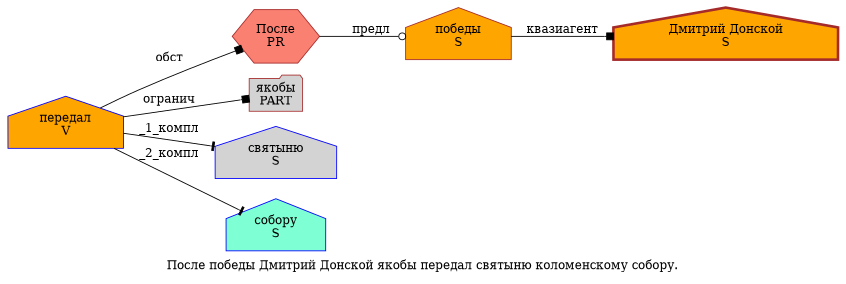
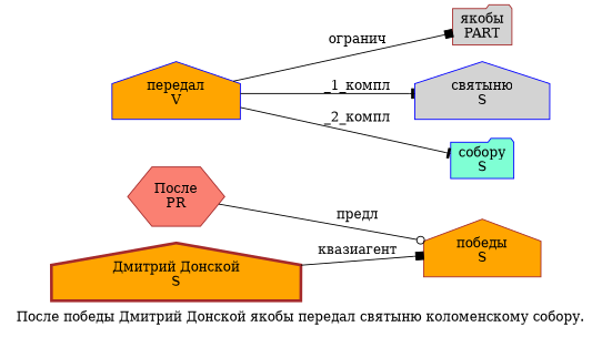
  digraph {
    label="После победы Дмитрий Донской якобы передал святыню коломенскому собору."
    rankdir=LR
    node [color=brown fillcolor=orange penwidth=1 shape=house style=filled]
    edge [arrowhead=box]
    n1 [fillcolor=salmon label="После\nPR" shape=hexagon]
    n2 [label="победы\nS"]
    n3 [label="Дмитрий Донской\nS" penwidth=3]
    n4 [fillcolor=lightgrey label="якобы\nPART" shape=folder]
    n5 [color=blue label="передал\nV"]
    n6 [color=blue fillcolor=lightgrey label="святыню\nS"]
-   n7 [color=blue fillcolor=aquamarine label="собору\nS"]
+   n7 [color=blue fillcolor=aquamarine label="собору\nS" shape=folder]
    n1 -> n2 [arrowhead=odot label="предл"]
-   n2 -> n3 [label="квазиагент"]
-   n5 -> n1 [label="обст"]
+   n3 -> n2 [label="квазиагент"]
    n5 -> n4 [label="огранич"]
    n5 -> n6 [arrowhead=tee label="_1_компл"]
    n5 -> n7 [arrowhead=tee label="_2_компл"]
  }
